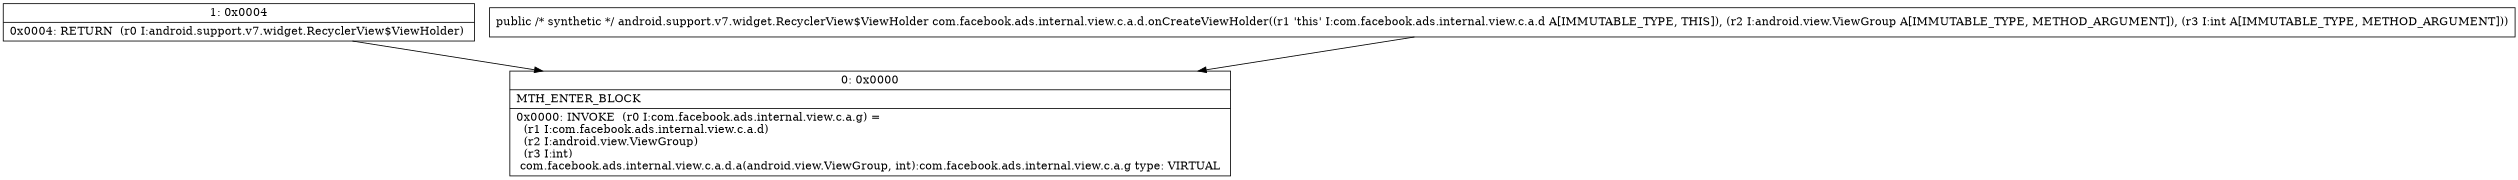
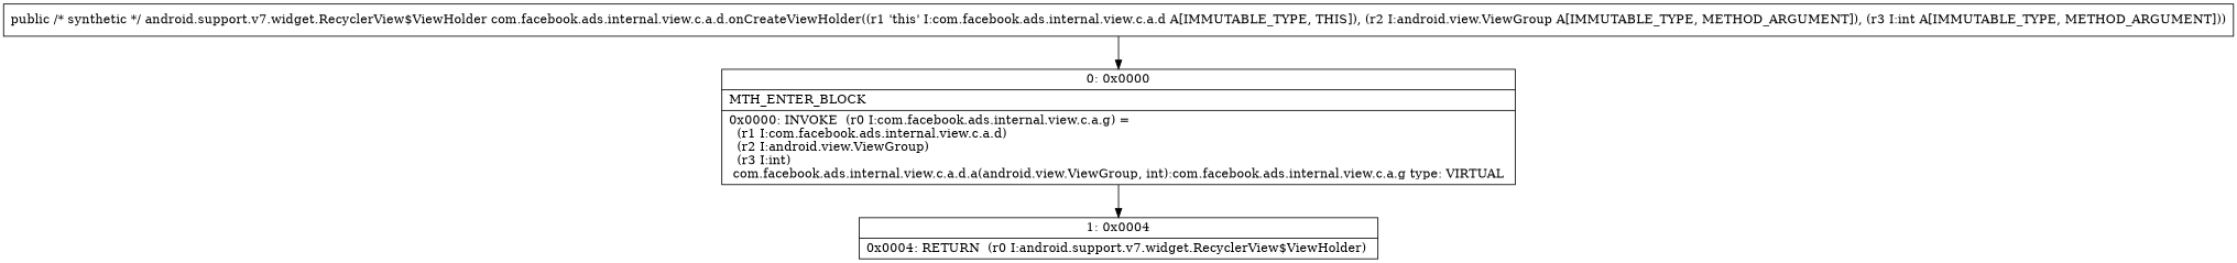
  digraph {
    node [shape=record]
    n1 [label="{0\:\ 0x0000|MTH_ENTER_BLOCK\l|0x0000: INVOKE  (r0 I:com.facebook.ads.internal.view.c.a.g) = \l  (r1 I:com.facebook.ads.internal.view.c.a.d)\l  (r2 I:android.view.ViewGroup)\l  (r3 I:int)\l com.facebook.ads.internal.view.c.a.d.a(android.view.ViewGroup, int):com.facebook.ads.internal.view.c.a.g type: VIRTUAL \l}"]
    n2 [label="{1\:\ 0x0004|0x0004: RETURN  (r0 I:android.support.v7.widget.RecyclerView$ViewHolder) \l}"]
    n3 [label="{public \/* synthetic *\/ android.support.v7.widget.RecyclerView$ViewHolder com.facebook.ads.internal.view.c.a.d.onCreateViewHolder((r1 'this' I:com.facebook.ads.internal.view.c.a.d A[IMMUTABLE_TYPE, THIS]), (r2 I:android.view.ViewGroup A[IMMUTABLE_TYPE, METHOD_ARGUMENT]), (r3 I:int A[IMMUTABLE_TYPE, METHOD_ARGUMENT])) }"]
-   n2 -> n1
+   n1 -> n2
    n3 -> n1
  }
